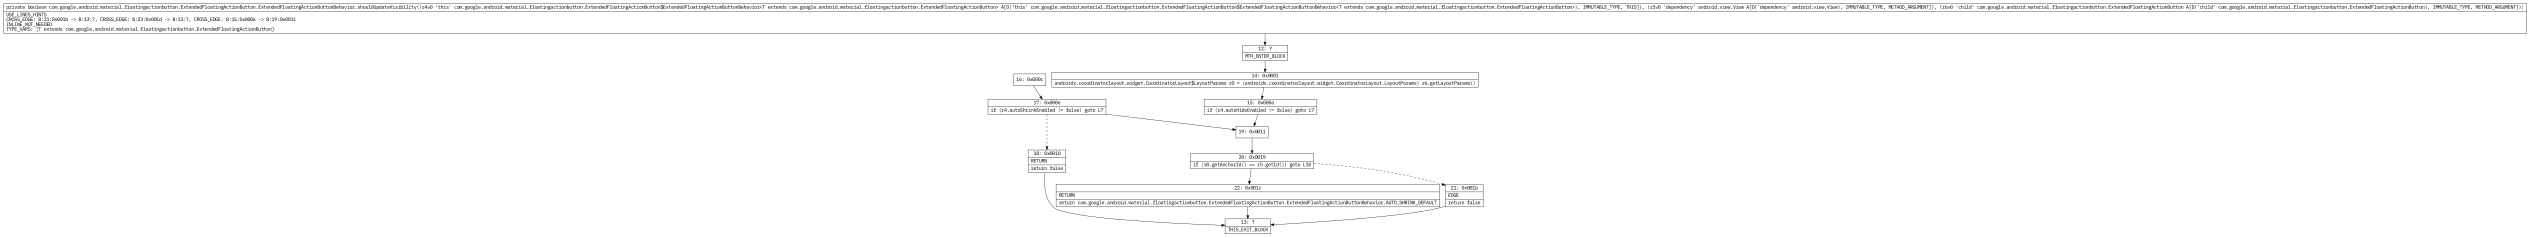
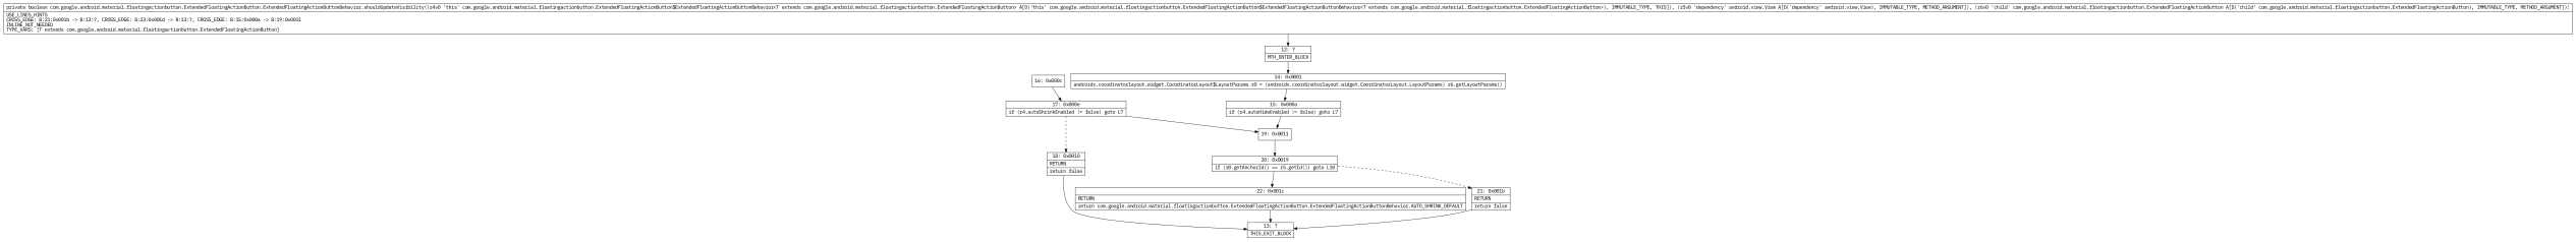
  digraph {
    fontname="IBM Plex Mono"
    node [fontname="IBM Plex Mono" shape=record]
    edge [fontname="IBM Plex Mono"]
    n1 [label="{12\:\ ?|MTH_ENTER_BLOCK\l}"]
    n2 [label="{14\:\ 0x0001|androidx.coordinatorlayout.widget.CoordinatorLayout$LayoutParams r0 = (androidx.coordinatorlayout.widget.CoordinatorLayout.LayoutParams) r6.getLayoutParams()\l}"]
    n3 [label="{15\:\ 0x000a|if (r4.autoHideEnabled != false) goto L7\l}"]
    n4 [label="{19\:\ 0x0011}"]
    n5 [label="{16\:\ 0x000c}"]
    n6 [label="{17\:\ 0x000e|if (r4.autoShrinkEnabled != false) goto L7\l}"]
    n7 [label="{20\:\ 0x0019|if (r0.getAnchorId() == r5.getId()) goto L10\l}"]
    n8 [label="{18\:\ 0x0010|RETURN\l|return false\l}"]
    n9 [label="{13\:\ ?|THIS_EXIT_BLOCK\l}"]
-   n10 [label="{21\:\ 0x001b|EDGE\l|return false\l}"]
+   n10 [label="{21\:\ 0x001b|RETURN\l|return false\l}"]
    n11 [label="{22\:\ 0x001c|RETURN\l|return com.google.android.material.floatingactionbutton.ExtendedFloatingActionButton.ExtendedFloatingActionButtonBehavior.AUTO_SHRINK_DEFAULT\l}"]
    n12 [label="{private boolean com.google.android.material.floatingactionbutton.ExtendedFloatingActionButton.ExtendedFloatingActionButtonBehavior.shouldUpdateVisibility((r4v0 'this' com.google.android.material.floatingactionbutton.ExtendedFloatingActionButton$ExtendedFloatingActionButtonBehavior\<T extends com.google.android.material.floatingactionbutton.ExtendedFloatingActionButton\> A[D('this' com.google.android.material.floatingactionbutton.ExtendedFloatingActionButton$ExtendedFloatingActionButtonBehavior\<T extends com.google.android.material.floatingactionbutton.ExtendedFloatingActionButton\>), IMMUTABLE_TYPE, THIS]), (r5v0 'dependency' android.view.View A[D('dependency' android.view.View), IMMUTABLE_TYPE, METHOD_ARGUMENT]), (r6v0 'child' com.google.android.material.floatingactionbutton.ExtendedFloatingActionButton A[D('child' com.google.android.material.floatingactionbutton.ExtendedFloatingActionButton), IMMUTABLE_TYPE, METHOD_ARGUMENT]))  | USE_LINES_HINTS\lCROSS_EDGE: B:21:0x001b \-\> B:13:?, CROSS_EDGE: B:23:0x001d \-\> B:13:?, CROSS_EDGE: B:15:0x000a \-\> B:19:0x0011\lINLINE_NOT_NEEDED\lTYPE_VARS: [T extends com.google.android.material.floatingactionbutton.ExtendedFloatingActionButton]\l}"]
    n1 -> n2
    n2 -> n3
    n3 -> n4
    n4 -> n7
    n5 -> n6
    n6 -> n4
    n6 -> n8 [style=dashed]
    n7 -> n10 [style=dashed]
    n7 -> n11
    n8 -> n9
    n10 -> n9
    n11 -> n9
    n12 -> n1
  }
